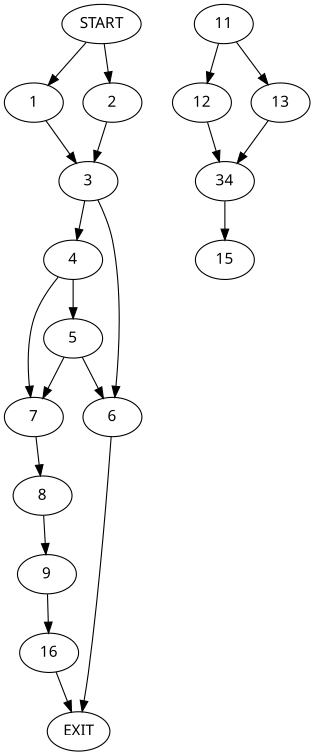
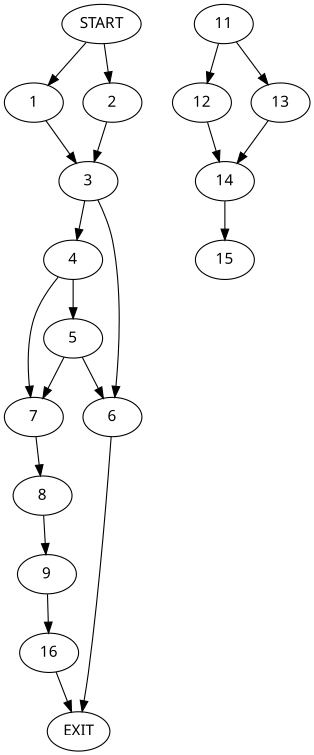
  digraph {
    fontname="Noto Sans"
    node [fontname="Noto Sans"]
    edge [fontname="Noto Sans"]
    n1 [label=START]
    1
    2
    3
    4
    6
    5
    7
    n9 [label=EXIT]
    8
    9
    16
    11
    12
    13
-   14 [label=34]
+   14
    15
    n1 -> 1
    n1 -> 2
    1 -> 3
    2 -> 3
    3 -> 4
    3 -> 6
    4 -> 5
    4 -> 7
    6 -> n9
    5 -> 6
    5 -> 7
    7 -> 8
    8 -> 9
    9 -> 16
    16 -> n9
    11 -> 12
    11 -> 13
    12 -> 14
    13 -> 14
    14 -> 15
  }
